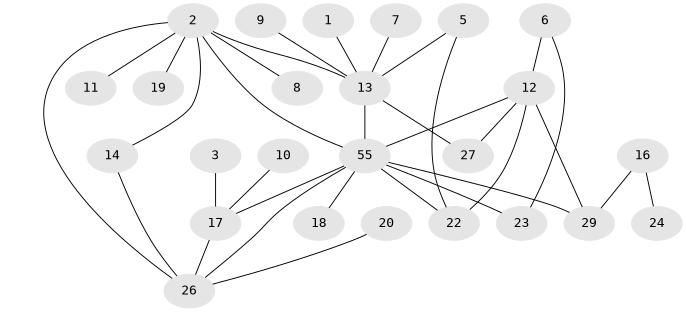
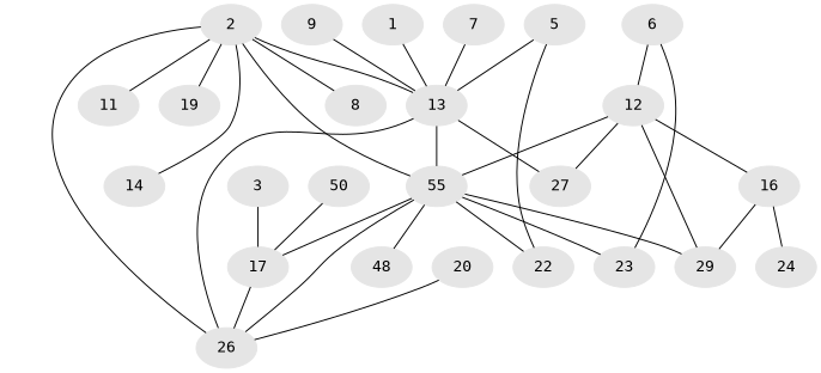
  graph {
    fontname="DejaVu Sans Mono"
    node [color=gray90 fontname="DejaVu Sans Mono" style=filled]
    edge [fontname="DejaVu Sans Mono" weight=1.0]
    1
    13
    n3 [label=55]
    26
    27
    2
    8
    11
    14
    19
    12
    16
    n13 [label=29]
    17
    22
    23
-   18
+   18 [label=48]
    3
    5
    6
    7
    9
-   10
+   10 [label=50]
    24
    20
    1 -- 13
    13 -- n3
-   14 -- 26
+   13 -- 26
    13 -- 27
    n3 -- 26 [weight=2.0]
    n3 -- n13 [weight=2.0]
    n3 -- 17
    n3 -- 22
    n3 -- 23
    n3 -- 18
    2 -- 13 [weight=2.0]
    2 -- n3
    2 -- 26 [weight=2.0]
    2 -- 8
    2 -- 11
    2 -- 14
    2 -- 19
    12 -- n3
    12 -- 27
-   12 -- 22
+   12 -- 16
    12 -- n13
    16 -- n13
    16 -- 24
    17 -- 26
    3 -- 17
    5 -- 13
    5 -- 22
    6 -- 12
    6 -- 23
    7 -- 13
    9 -- 13
    10 -- 17
    20 -- 26
  }
